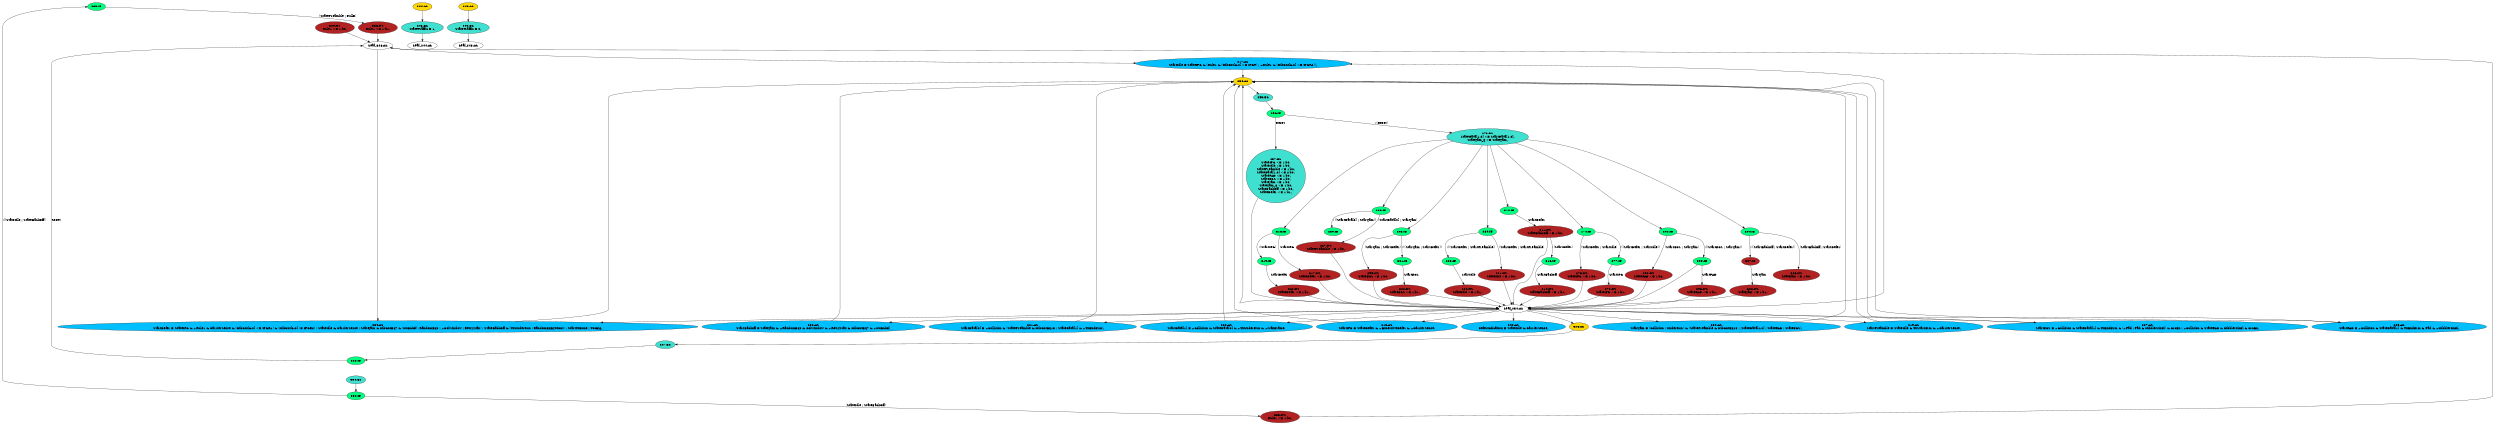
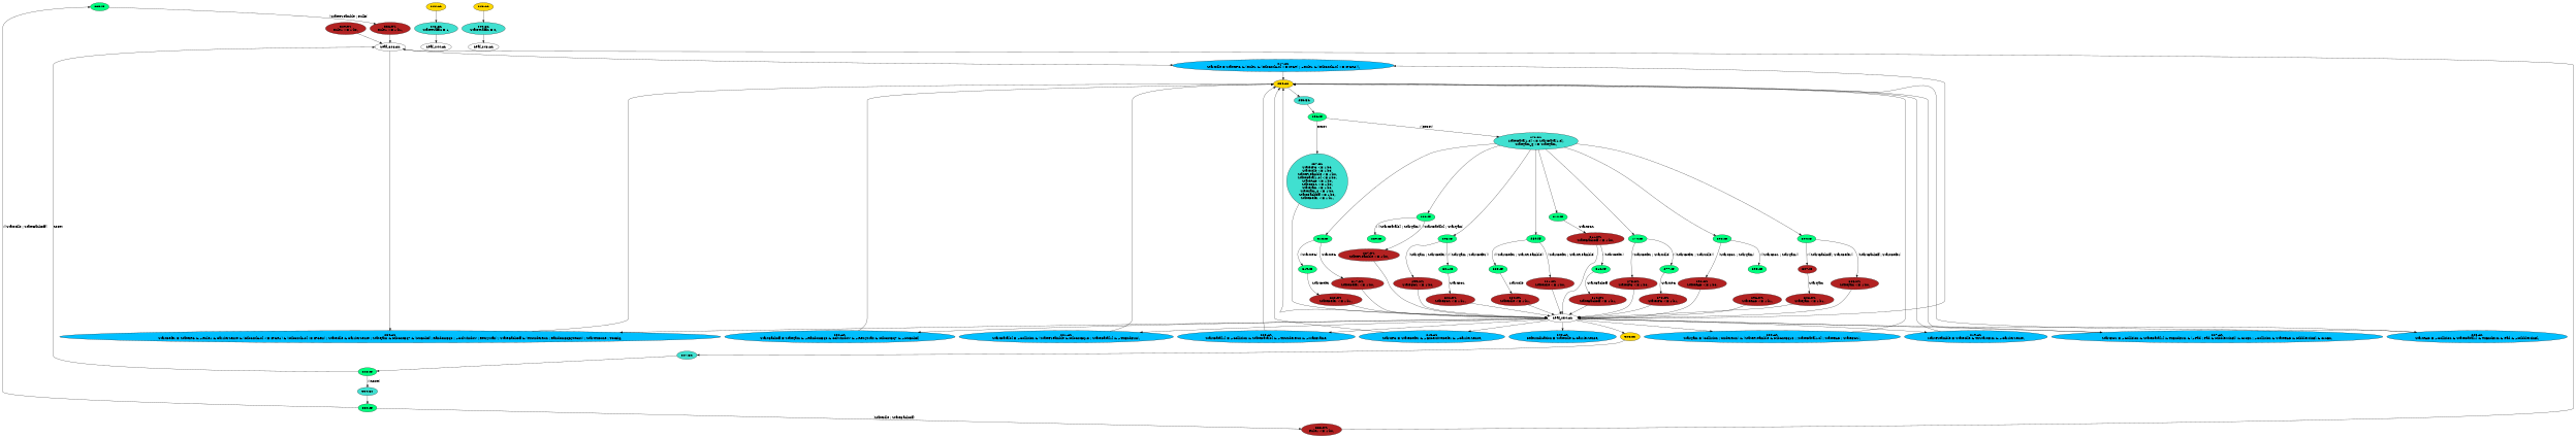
  strict digraph {
    node [fillcolor=springgreen statements="[]" style=filled typ=IfStatement]
    edge [cond="[]" lineno=None]
    n1 [ast="<pyverilog.vparser.ast.IfStatement object at 0x7ff805e05890>" label="335:IF"]
    n2 [ast="<pyverilog.vparser.ast.NonblockingSubstitution object at 0x7ff805e05290>" fillcolor=firebrick label="336:NS\nRule1 <= 1'b1;" statements="[<pyverilog.vparser.ast.NonblockingSubstitution object at 0x7ff805e05290>]" typ=NonblockingSubstitution]
    n3 [def_var="['Rule1']" label="Leaf_326:AL" fillcolor="" statements="" style="" typ=""]
    n4 [ast="<pyverilog.vparser.ast.Assign object at 0x7ff80630fd10>" def_var="['StartIdle']" fillcolor=deepskyblue label="217:AS\nStartIdle = StateIPG & (Rule1 & (NibCnt[6:0] >= IPGT) | ~Rule1 & (NibCnt[6:0] >= IPGR2));" typ=Assign use_var="['StateIPG', 'Rule1', 'NibCnt', 'IPGT', 'Rule1', 'NibCnt', 'IPGR2']"]
    n5 [ast="<pyverilog.vparser.ast.Assign object at 0x7ff806323e10>" def_var="['StartDefer']" fillcolor=deepskyblue label="234:AS\nStartDefer = StateIPG & ~Rule1 & CarrierSense & (NibCnt[6:0] <= IPGR1) & (NibCnt[6:0] != IPGR2) | StateIdle & CarrierSense | StateJam & NibCntEq7 & (NoBckof | RandomEq0 | ~ColWindow | RetryMax) | StateBackOff & (TxUnderRun | RandomEqByteCnt) | StartTxDone | TooBig;" typ=Assign use_var="['StateIPG', 'Rule1', 'CarrierSense', 'NibCnt', 'IPGR1', 'NibCnt', 'IPGR2', 'StateIdle', 'CarrierSense', 'StateJam', 'NibCntEq7', 'NoBckof', 'RandomEq0', 'ColWindow', 'RetryMax', 'StateBackOff', 'TxUnderRun', 'RandomEqByteCnt', 'StartTxDone', 'TooBig']"]
    n6 [ast="<pyverilog.vparser.ast.IfStatement object at 0x7ff805e09490>" label="310:IF"]
    n7 [ast="<pyverilog.vparser.ast.NonblockingSubstitution object at 0x7ff805e09550>" fillcolor=firebrick label="311:NS\nStateBackOff <= 1'b0;" statements="[<pyverilog.vparser.ast.NonblockingSubstitution object at 0x7ff805e09550>]" typ=NonblockingSubstitution]
    n8 [ast="<pyverilog.vparser.ast.IfStatement object at 0x7ff805e09050>" label="313:IF"]
    n9 [def_var="['StateJam', 'StateFCS', 'StateIdle', 'StateBackOff', 'StateDefer', 'StateIPG', 'StatePreamble', 'StatePAD', 'StateJam_q', 'StateData']" label="Leaf_254:AL" fillcolor="" statements="" style="" typ=""]
    n10 [ast="<pyverilog.vparser.ast.NonblockingSubstitution object at 0x7ff805e09690>" fillcolor=firebrick label="314:NS\nStateBackOff <= 1'b1;" statements="[<pyverilog.vparser.ast.NonblockingSubstitution object at 0x7ff805e09690>]" typ=NonblockingSubstitution]
    n11 [ast="<pyverilog.vparser.ast.Always object at 0x7ff806323fd0>" clk_sens=False fillcolor=gold label="254:AL" sens="['MTxClk', 'Reset']" typ=Always use_var="['Reset', 'StateJam', 'StartIPG', 'StartPAD', 'StartData', 'StartDefer', 'StartJam', 'StartBackoff', 'StartPreamble', 'StartIdle', 'StartFCS']"]
    n12 [ast="<pyverilog.vparser.ast.Assign object at 0x7ff806323090>" def_var="['DeferIndication']" fillcolor=deepskyblue label="240:AS\nDeferIndication = StateIdle & CarrierSense;" typ=Assign use_var="['StateIdle', 'CarrierSense']"]
    n13 [ast="<pyverilog.vparser.ast.Always object at 0x7ff805e09790>" clk_sens=False fillcolor=gold label="326:AL" sens="['MTxClk', 'Reset']" typ=Always use_var="['StateIdle', 'StateBackOff', 'Reset', 'FullD', 'StatePreamble']"]
    n14 [ast="<pyverilog.vparser.ast.Assign object at 0x7ff806318d10>" def_var="['StartBackoff']" fillcolor=deepskyblue label="232:AS\nStartBackoff = StateJam & ~RandomEq0 & ColWindow & ~RetryMax & NibCntEq7 & ~NoBckof;" typ=Assign use_var="['StateJam', 'RandomEq0', 'ColWindow', 'RetryMax', 'NibCntEq7', 'NoBckof']"]
    n15 [ast="<pyverilog.vparser.ast.Assign object at 0x7ff80630fa10>" def_var="['StartIPG']" fillcolor=deepskyblue label="215:AS\nStartIPG = StateDefer & ~ExcessiveDefer & ~CarrierSense;" typ=Assign use_var="['StateDefer', 'ExcessiveDefer', 'CarrierSense']"]
    n16 [ast="<pyverilog.vparser.ast.Assign object at 0x7ff806332910>" def_var="['StartFCS']" fillcolor=deepskyblue label="227:AS\nStartFCS = ~Collision & StateData[1] & TxEndFrm & (~Pad | Pad & NibbleMinFl) & CrcEn | ~Collision & StatePAD & NibbleMinFl & CrcEn;" typ=Assign use_var="['Collision', 'StateData', 'TxEndFrm', 'Pad', 'Pad', 'NibbleMinFl', 'CrcEn', 'Collision', 'StatePAD', 'NibbleMinFl', 'CrcEn']"]
    n17 [ast="<pyverilog.vparser.ast.Assign object at 0x7ff806307710>" def_var="['StartData']" fillcolor=deepskyblue label="221:AS\nStartData[0] = ~Collision & (StatePreamble & NibCntEq15 | StateData[1] & ~TxEndFrm);" typ=Assign use_var="['Collision', 'StatePreamble', 'NibCntEq15', 'StateData', 'TxEndFrm']"]
    n18 [ast="<pyverilog.vparser.ast.Assign object at 0x7ff8063323d0>" def_var="['StartJam']" fillcolor=deepskyblue label="230:AS\nStartJam = (Collision | UnderRun) & (StatePreamble & NibCntEq15 | |StateData[1:0] | StatePAD | StateFCS);" typ=Assign use_var="['Collision', 'UnderRun', 'StatePreamble', 'NibCntEq15', 'StateData', 'StatePAD', 'StateFCS']"]
    n19 [ast="<pyverilog.vparser.ast.Assign object at 0x7ff806307b10>" def_var="['StartPAD']" fillcolor=deepskyblue label="225:AS\nStartPAD = ~Collision & StateData[1] & TxEndFrm & Pad & ~NibbleMinFl;" typ=Assign use_var="['Collision', 'StateData', 'TxEndFrm', 'Pad', 'NibbleMinFl']"]
    n20 [ast="<pyverilog.vparser.ast.Assign object at 0x7ff806307f50>" def_var="['StartPreamble']" fillcolor=deepskyblue label="219:AS\nStartPreamble = StateIdle & TxStartFrm & ~CarrierSense;" typ=Assign use_var="['StateIdle', 'TxStartFrm', 'CarrierSense']"]
    n21 [ast="<pyverilog.vparser.ast.Assign object at 0x7ff806307350>" def_var="['StartData']" fillcolor=deepskyblue label="223:AS\nStartData[1] = ~Collision & StateData[0] & ~TxUnderRun & ~MaxFrame;" typ=Assign use_var="['Collision', 'StateData', 'TxUnderRun', 'MaxFrame']"]
    n22 [ast="<pyverilog.vparser.ast.Block object at 0x7ff806323f50>" fillcolor=turquoise label="255:BL" typ=Block]
    n23 [ast="<pyverilog.vparser.ast.IfStatement object at 0x7ff806322c50>" label="256:IF"]
    n24 [ast="<pyverilog.vparser.ast.Block object at 0x7ff805e17ed0>" fillcolor=turquoise label="270:BL\nStateData[1:0] <= StartData[1:0];\nStateJam_q <= StateJam;" statements="[<pyverilog.vparser.ast.NonblockingSubstitution object at 0x7ff805e19790>, <pyverilog.vparser.ast.NonblockingSubstitution object at 0x7ff805e19250>]" typ=Block]
    n25 [ast="<pyverilog.vparser.ast.Block object at 0x7ff806322ad0>" fillcolor=turquoise label="257:BL\nStateIPG <= 1'b0;\nStateIdle <= 1'b0;\nStatePreamble <= 1'b0;\nStateData[1:0] <= 2'b0;\nStatePAD <= 1'b0;\nStateFCS <= 1'b0;\nStateJam <= 1'b0;\nStateJam_q <= 1'b0;\nStateBackOff <= 1'b0;\nStateDefer <= 1'b1;" statements="[<pyverilog.vparser.ast.NonblockingSubstitution object at 0x7ff806322b10>, <pyverilog.vparser.ast.NonblockingSubstitution object at 0x7ff806322390>, <pyverilog.vparser.ast.NonblockingSubstitution object at 0x7ff806322050>, <pyverilog.vparser.ast.NonblockingSubstitution object at 0x7ff806322f10>, <pyverilog.vparser.ast.NonblockingSubstitution object at 0x7ff806322090>, <pyverilog.vparser.ast.NonblockingSubstitution object at 0x7ff806322dd0>, <pyverilog.vparser.ast.NonblockingSubstitution object at 0x7ff806322490>, <pyverilog.vparser.ast.NonblockingSubstitution object at 0x7ff806322710>, <pyverilog.vparser.ast.NonblockingSubstitution object at 0x7ff806322a50>, <pyverilog.vparser.ast.NonblockingSubstitution object at 0x7ff806322cd0>]" typ=Block]
    n26 [ast="<pyverilog.vparser.ast.Block object at 0x7ff805e09610>" fillcolor=turquoise label="327:BL" typ=Block]
    n27 [ast="<pyverilog.vparser.ast.IfStatement object at 0x7ff805e17a90>" label="301:IF"]
    n28 [ast="<pyverilog.vparser.ast.NonblockingSubstitution object at 0x7ff805e17b50>" fillcolor=firebrick label="302:NS\nStateFCS <= 1'b1;" statements="[<pyverilog.vparser.ast.NonblockingSubstitution object at 0x7ff805e17b50>]" typ=NonblockingSubstitution]
    n29 [ast="<pyverilog.vparser.ast.IfStatement object at 0x7ff805e09d90>" label="328:IF"]
    n30 [ast="<pyverilog.vparser.ast.Block object at 0x7ff805e09e90>" fillcolor=turquoise label="334:BL" typ=Block]
    n31 [ast="<pyverilog.vparser.ast.NonblockingSubstitution object at 0x7ff805e17d50>" fillcolor=firebrick label="287:NS\nStatePreamble <= 1'b0;" statements="[<pyverilog.vparser.ast.NonblockingSubstitution object at 0x7ff805e17d50>]" typ=NonblockingSubstitution]
    n32 [ast="<pyverilog.vparser.ast.Block object at 0x7ff806323b10>" fillcolor=turquoise label="245:BL\nStateTraffic = 1;" statements="[<pyverilog.vparser.ast.BlockingSubstitution object at 0x7ff806323450>]" typ=Block]
    n33 [def_var="['StateTraffic']" label="Leaf_244:AL" fillcolor="" statements="" style="" typ=""]
    n34 [ast="<pyverilog.vparser.ast.IfStatement object at 0x7ff805e19950>" label="283:IF"]
    n35 [ast="<pyverilog.vparser.ast.NonblockingSubstitution object at 0x7ff805e19ad0>" fillcolor=firebrick label="284:NS\nStateIdle <= 1'b1;" statements="[<pyverilog.vparser.ast.NonblockingSubstitution object at 0x7ff805e19ad0>]" typ=NonblockingSubstitution]
    n36 [ast="<pyverilog.vparser.ast.IfStatement object at 0x7ff805e19d50>" label="174:IF"]
    n37 [ast="<pyverilog.vparser.ast.IfStatement object at 0x7ff805e172d0>" label="292:IF"]
    n38 [ast="<pyverilog.vparser.ast.IfStatement object at 0x7ff805e17f50>" label="304:IF"]
    n39 [ast="<pyverilog.vparser.ast.IfStatement object at 0x7ff805e17ad0>" label="286:IF"]
    n40 [ast="<pyverilog.vparser.ast.IfStatement object at 0x7ff805e196d0>" label="280:IF"]
    n41 [ast="<pyverilog.vparser.ast.IfStatement object at 0x7ff805e09290>" label="316:IF"]
    n42 [ast="<pyverilog.vparser.ast.IfStatement object at 0x7ff805e17610>" label="298:IF"]
    n43 [ast="<pyverilog.vparser.ast.IfStatement object at 0x7ff805e19050>" label="277:IF"]
    n44 [ast="<pyverilog.vparser.ast.NonblockingSubstitution object at 0x7ff805e19d10>" fillcolor=firebrick label="275:NS\nStateIPG <= 1'b0;" statements="[<pyverilog.vparser.ast.NonblockingSubstitution object at 0x7ff805e19d10>]" typ=NonblockingSubstitution]
    n45 [ast="<pyverilog.vparser.ast.IfStatement object at 0x7ff805e17190>" label="295:IF"]
    n46 [ast="<pyverilog.vparser.ast.NonblockingSubstitution object at 0x7ff805e17250>" fillcolor=firebrick label="293:NS\nStatePAD <= 1'b0;" statements="[<pyverilog.vparser.ast.NonblockingSubstitution object at 0x7ff805e17250>]" typ=NonblockingSubstitution]
    n47 [ast="<pyverilog.vparser.ast.NonblockingSubstitution object at 0x7ff805e17fd0>" fillcolor=firebrick label="305:NS\nStateJam <= 1'b0;" statements="[<pyverilog.vparser.ast.NonblockingSubstitution object at 0x7ff805e17fd0>]" typ=NonblockingSubstitution]
    n48 [ast="<pyverilog.vparser.ast.IfStatement object at 0x7ff805e09f50>" fillcolor=firebrick label="307:IF"]
    n49 [ast="<pyverilog.vparser.ast.IfStatement object at 0x7ff805e17690>" label="289:IF"]
    n50 [ast="<pyverilog.vparser.ast.NonblockingSubstitution object at 0x7ff805e19550>" fillcolor=firebrick label="281:NS\nStateIdle <= 1'b0;" statements="[<pyverilog.vparser.ast.NonblockingSubstitution object at 0x7ff805e19550>]" typ=NonblockingSubstitution]
    n51 [ast="<pyverilog.vparser.ast.NonblockingSubstitution object at 0x7ff805e09250>" fillcolor=firebrick label="317:NS\nStateDefer <= 1'b0;" statements="[<pyverilog.vparser.ast.NonblockingSubstitution object at 0x7ff805e09250>]" typ=NonblockingSubstitution]
    n52 [ast="<pyverilog.vparser.ast.IfStatement object at 0x7ff805e092d0>" label="319:IF"]
    n53 [ast="<pyverilog.vparser.ast.NonblockingSubstitution object at 0x7ff805e17510>" fillcolor=firebrick label="299:NS\nStateFCS <= 1'b0;" statements="[<pyverilog.vparser.ast.NonblockingSubstitution object at 0x7ff805e17510>]" typ=NonblockingSubstitution]
    n54 [ast="<pyverilog.vparser.ast.NonblockingSubstitution object at 0x7ff805e19690>" fillcolor=firebrick label="278:NS\nStateIPG <= 1'b1;" statements="[<pyverilog.vparser.ast.NonblockingSubstitution object at 0x7ff805e19690>]" typ=NonblockingSubstitution]
    n55 [ast="<pyverilog.vparser.ast.NonblockingSubstitution object at 0x7ff805e17590>" fillcolor=firebrick label="296:NS\nStatePAD <= 1'b1;" statements="[<pyverilog.vparser.ast.NonblockingSubstitution object at 0x7ff805e17590>]" typ=NonblockingSubstitution]
    n56 [ast="<pyverilog.vparser.ast.NonblockingSubstitution object at 0x7ff805e09c50>" fillcolor=firebrick label="308:NS\nStateJam <= 1'b1;" statements="[<pyverilog.vparser.ast.NonblockingSubstitution object at 0x7ff805e09c50>]" typ=NonblockingSubstitution]
    n57 [ast="<pyverilog.vparser.ast.IfStatement object at 0x7ff805e05d90>" label="332:IF"]
    n58 [ast="<pyverilog.vparser.ast.NonblockingSubstitution object at 0x7ff805e09b50>" fillcolor=firebrick label="329:NS\nRule1 <= 1'b0;" statements="[<pyverilog.vparser.ast.NonblockingSubstitution object at 0x7ff805e09b50>]" typ=NonblockingSubstitution]
    n59 [ast="<pyverilog.vparser.ast.NonblockingSubstitution object at 0x7ff805e05e90>" fillcolor=firebrick label="333:NS\nRule1 <= 1'b0;" statements="[<pyverilog.vparser.ast.NonblockingSubstitution object at 0x7ff805e05e90>]" typ=NonblockingSubstitution]
    n60 [def_var="['StateTraffic']" label="Leaf_248:AL" fillcolor="" statements="" style="" typ=""]
    n61 [ast="<pyverilog.vparser.ast.NonblockingSubstitution object at 0x7ff805e09590>" fillcolor=firebrick label="320:NS\nStateDefer <= 1'b1;" statements="[<pyverilog.vparser.ast.NonblockingSubstitution object at 0x7ff805e09590>]" typ=NonblockingSubstitution]
    n62 [ast="<pyverilog.vparser.ast.Block object at 0x7ff806323790>" fillcolor=turquoise label="249:BL\nStateTraffic = 0;" statements="[<pyverilog.vparser.ast.BlockingSubstitution object at 0x7ff806323850>]" typ=Block]
    n63 [ast="<pyverilog.vparser.ast.Always object at 0x7ff806323210>" clk_sens=False fillcolor=gold label="244:AL" sens="['TxStartFrm']" typ=Always use_var="[]"]
    n64 [ast="<pyverilog.vparser.ast.Always object at 0x7ff806323810>" clk_sens=False fillcolor=gold label="248:AL" sens="['TxEndFrm']" typ=Always use_var="[]"]
    n1 -> n2 [cond="['StatePreamble', 'FullD']" label="(StatePreamble | FullD)" lineno=335]
    n2 -> n3
    n3 -> n4 [cond="" lineno=""]
    n3 -> n5 [cond="" lineno=""]
    n4 -> n11 [cond="" lineno=""]
    n5 -> n11 [cond="" lineno=""]
-   n6 -> n7 [cond="['StartDefer']" label=StartDefer lineno=310]
+   n6 -> n7 [cond="['StartDefer']" label=StartFCS lineno=310]
    n7 -> n8 [cond="['StartDefer']" label="!(StartDefer)" lineno=310]
    n7 -> n9
    n8 -> n10 [cond="['StartBackoff']" label=StartBackoff lineno=313]
    n9 -> n4 [cond="" lineno=""]
    n9 -> n5 [cond="" lineno=""]
    n9 -> n11 [cond="" lineno=""]
    n9 -> n12 [cond="" lineno=""]
    n9 -> n13 [cond="" lineno=""]
    n9 -> n14 [cond="" lineno=""]
    n9 -> n15 [cond="" lineno=""]
    n9 -> n16 [cond="" lineno=""]
    n9 -> n17 [cond="" lineno=""]
    n9 -> n18 [cond="" lineno=""]
    n9 -> n19 [cond="" lineno=""]
    n9 -> n20 [cond="" lineno=""]
    n9 -> n21 [cond="" lineno=""]
    n10 -> n9
    n11 -> n22
    n13 -> n26
    n14 -> n11 [cond="" lineno=""]
    n15 -> n11 [cond="" lineno=""]
    n16 -> n11 [cond="" lineno=""]
    n17 -> n11 [cond="" lineno=""]
    n18 -> n11 [cond="" lineno=""]
    n19 -> n11 [cond="" lineno=""]
    n20 -> n11 [cond="" lineno=""]
    n21 -> n11 [cond="" lineno=""]
    n22 -> n23
    n23 -> n24 [cond="['Reset']" label="!(Reset)" lineno=256]
    n23 -> n25 [cond="['Reset']" label=Reset lineno=256]
    n24 -> n6
    n24 -> n36
    n24 -> n37
    n24 -> n38
    n24 -> n39
    n24 -> n40
    n24 -> n41
    n24 -> n42
    n25 -> n9
    n26 -> n29
    n27 -> n28 [cond="['StartFCS']" label=StartFCS lineno=301]
    n28 -> n9
    n29 -> n3 [cond="['Reset']" label=Reset lineno=328]
+   n29 -> n30 [cond="['Reset']" label="!(Reset)" lineno=328]
    n30 -> n57
    n31 -> n9
    n32 -> n33
    n34 -> n35 [cond="['StartIdle']" label=StartIdle lineno=283]
    n35 -> n9
    n36 -> n43 [cond="['StartDefer', 'StartIdle']" label="!((StartDefer | StartIdle))" lineno=274]
    n36 -> n44 [cond="['StartDefer', 'StartIdle']" label="(StartDefer | StartIdle)" lineno=274]
    n37 -> n45 [cond="['StartFCS', 'StartJam']" label="!((StartFCS | StartJam))" lineno=292]
    n37 -> n46 [cond="['StartFCS', 'StartJam']" label="(StartFCS | StartJam)" lineno=292]
    n38 -> n47 [cond="['StartBackoff', 'StartDefer']" label="(StartBackoff | StartDefer)" lineno=304]
    n38 -> n48 [cond="['StartBackoff', 'StartDefer']" label="!((StartBackoff | StartDefer))" lineno=304]
    n39 -> n31 [cond="['StartData', 'StartJam']" label="(StartData[0] | StartJam)" lineno=286]
    n39 -> n49 [cond="['StartData', 'StartJam']" label="!((StartData[0] | StartJam))" lineno=286]
    n40 -> n34 [cond="['StartDefer', 'StartPreamble']" label="!((StartDefer | StartPreamble))" lineno=280]
    n40 -> n50 [cond="['StartDefer', 'StartPreamble']" label="(StartDefer | StartPreamble)" lineno=280]
    n41 -> n51 [cond="['StartIPG']" label=StartIPG lineno=316]
    n41 -> n52 [cond="['StartIPG']" label="!(StartIPG)" lineno=316]
    n42 -> n27 [cond="['StartJam', 'StartDefer']" label="!((StartJam | StartDefer))" lineno=298]
    n42 -> n53 [cond="['StartJam', 'StartDefer']" label="(StartJam | StartDefer)" lineno=298]
    n43 -> n54 [cond="['StartIPG']" label=StartIPG lineno=277]
    n44 -> n9
-   n45 -> n55 [cond="['StartPAD']" label=StartPAD lineno=295]
    n46 -> n9
-   n45 -> n9
+   n47 -> n9
    n48 -> n56 [cond="['StartJam']" label=StartJam lineno=307]
    n50 -> n9
    n51 -> n9
    n52 -> n61 [cond="['StartDefer']" label=StartDefer lineno=319]
    n53 -> n9
    n54 -> n9
    n55 -> n9
    n56 -> n9
    n57 -> n1 [cond="['StateIdle', 'StateBackOff']" label="!((StateIdle | StateBackOff))" lineno=332]
    n57 -> n59 [cond="['StateIdle', 'StateBackOff']" label="(StateIdle | StateBackOff)" lineno=332]
    n58 -> n3
    n59 -> n3
    n61 -> n9
    n62 -> n60
    n63 -> n32
    n64 -> n62
  }
